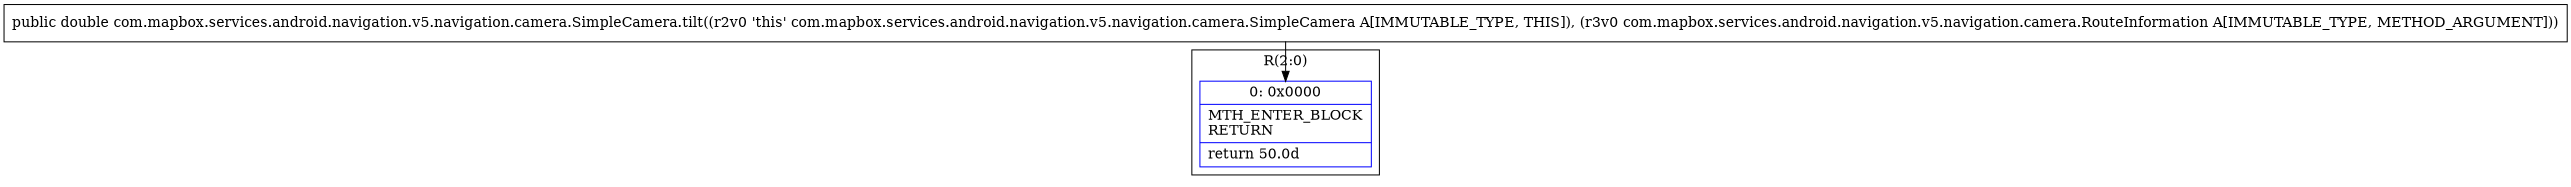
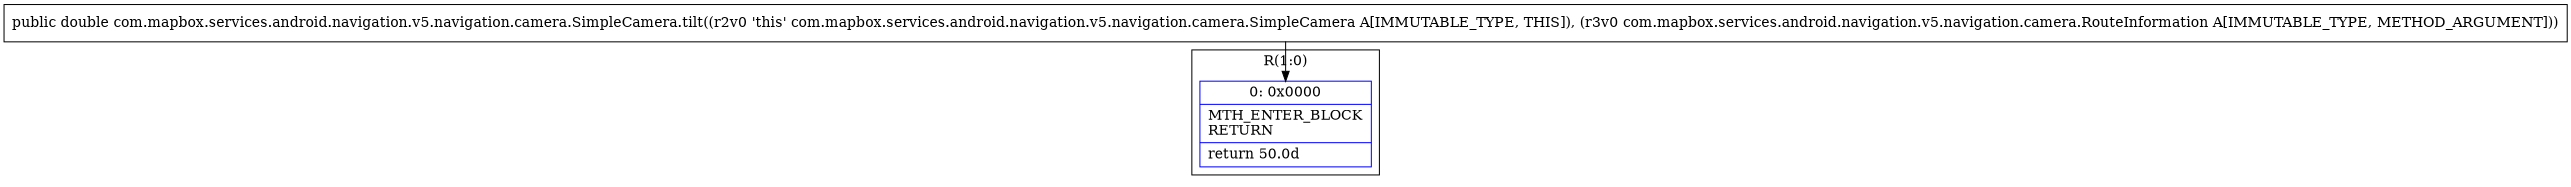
  digraph {
    node [shape=record]
    n1 [color=blue label="{0\:\ 0x0000|MTH_ENTER_BLOCK\lRETURN\l|return 50.0d\l}"]
    n2 [label="{public double com.mapbox.services.android.navigation.v5.navigation.camera.SimpleCamera.tilt((r2v0 'this' com.mapbox.services.android.navigation.v5.navigation.camera.SimpleCamera A[IMMUTABLE_TYPE, THIS]), (r3v0 com.mapbox.services.android.navigation.v5.navigation.camera.RouteInformation A[IMMUTABLE_TYPE, METHOD_ARGUMENT])) }"]
    subgraph cluster_1 {
-     label="R(2:0)"
+     label="R(1:0)"
      n1
    }
    n2 -> n1
  }
